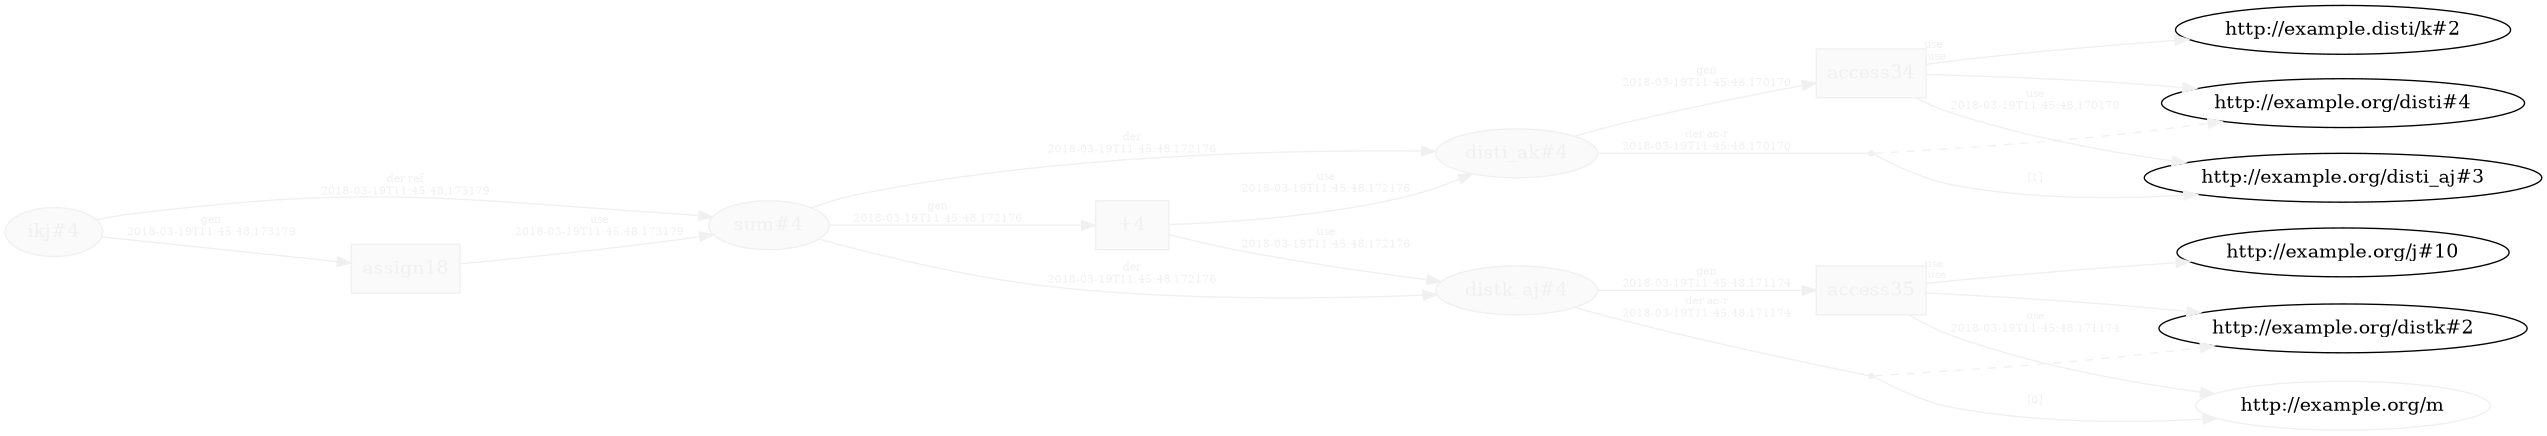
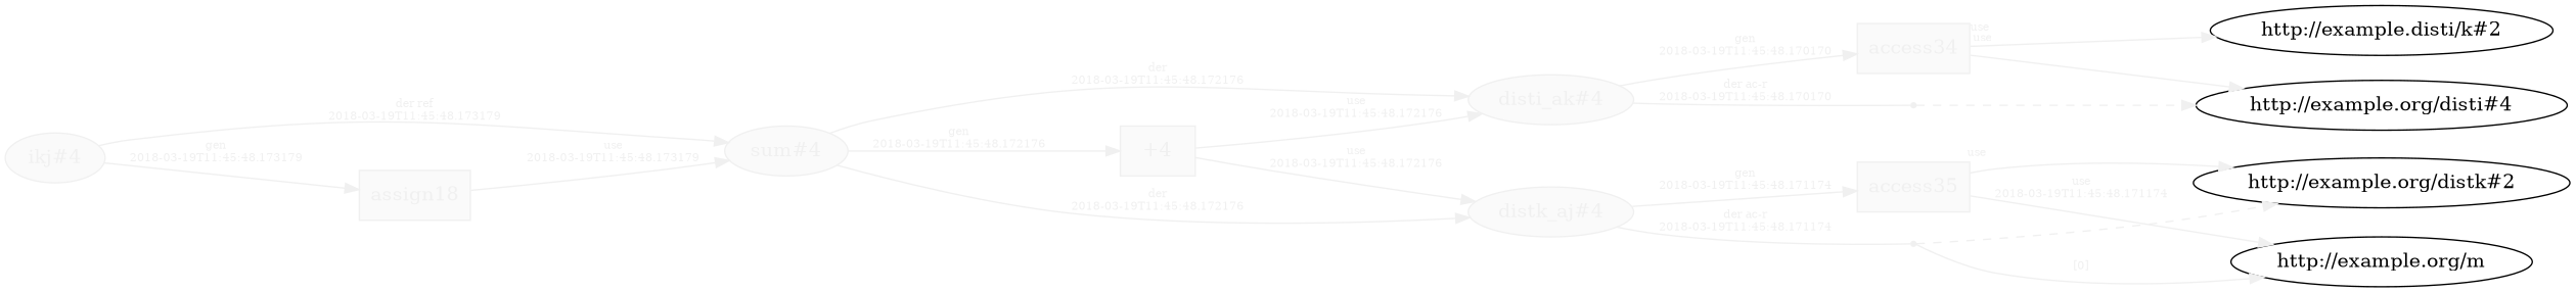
  digraph {
    rankdir=LR
    node [color="#F0F0F0" fontcolor="#F0F0F0"]
    edge [angle=60.0 color="#F0F0F0" distance=1.5 fontcolor="#F0F0F0" fontsize=8 rotation=20]
    n1 [fillcolor="#FAFAFA" label="disti_ak#4" style=filled]
    n2 [fillcolor="#FAFAFA" label=access34 shape=polygon sides=4 style=filled]
    bn0 [shape=point]
    "http://example.org/disti#4" [color="" fontcolor=""]
-   "http://example.org/disti_aj#3" [color="" fontcolor=""]
    n6 [label="http://example.disti/k#2" color="" fontcolor=""]
    n7 [fillcolor="#FAFAFA" label="distk_aj#4" style=filled]
    n8 [fillcolor="#FAFAFA" label=access35 shape=polygon sides=4 style=filled]
    bn1 [shape=point]
    "http://example.org/distk#2" [color="" fontcolor=""]
-   "http://example.org/m" [fontcolor=""]
-   "http://example.org/j#10" [color="" fontcolor=""]
+   "http://example.org/m" [color="" fontcolor=""]
    n13 [fillcolor="#FAFAFA" label="sum#4" style=filled]
    n14 [fillcolor="#FAFAFA" label="+4" shape=polygon sides=4 style=filled]
    n15 [fillcolor="#FAFAFA" label="ikj#4" style=filled]
    n16 [fillcolor="#FAFAFA" label=assign18 shape=polygon sides=4 style=filled]
    n1 -> n2 [label="gen\n2018-03-19T11:45:48.170170"]
    n1 -> bn0 [arrowhead=none label="der ac-r\n2018-03-19T11:45:48.170170"]
    n2 -> "http://example.org/disti#4" [labelangle=60.0 labeldistance=1.5 labelfontsize=8 taillabel=use angle="" distance="" fontsize=""]
-   n2 -> "http://example.org/disti_aj#3" [label="use\n2018-03-19T11:45:48.170170"]
    n2 -> n6 [labelangle=60.0 labeldistance=1.5 labelfontsize=8 taillabel=use angle="" distance="" fontsize=""]
    bn0 -> "http://example.org/disti#4" [style=dashed angle="" distance="" fontsize="" rotation=""]
-   bn0 -> "http://example.org/disti_aj#3" [label="[1]"]
    n7 -> n8 [label="gen\n2018-03-19T11:45:48.171174"]
    n7 -> bn1 [arrowhead=none label="der ac-r\n2018-03-19T11:45:48.171174"]
    n8 -> "http://example.org/distk#2" [labelangle=60.0 labeldistance=1.5 labelfontsize=8 taillabel=use angle="" distance="" fontsize=""]
    n8 -> "http://example.org/m" [label="use\n2018-03-19T11:45:48.171174"]
-   n8 -> "http://example.org/j#10" [labelangle=60.0 labeldistance=1.5 labelfontsize=8 taillabel=use angle="" distance="" fontsize=""]
    bn1 -> "http://example.org/distk#2" [style=dashed angle="" distance="" fontsize="" rotation=""]
    bn1 -> "http://example.org/m" [label="[0]"]
    n13 -> n1 [label="der\n2018-03-19T11:45:48.172176"]
    n13 -> n7 [label="der\n2018-03-19T11:45:48.172176"]
    n13 -> n14 [label="gen\n2018-03-19T11:45:48.172176"]
    n14 -> n1 [label="use\n2018-03-19T11:45:48.172176"]
    n14 -> n7 [label="use\n2018-03-19T11:45:48.172176"]
    n15 -> n13 [label="der ref\n2018-03-19T11:45:48.173179"]
    n15 -> n16 [label="gen\n2018-03-19T11:45:48.173179"]
    n16 -> n13 [label="use\n2018-03-19T11:45:48.173179"]
  }
